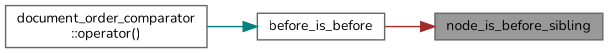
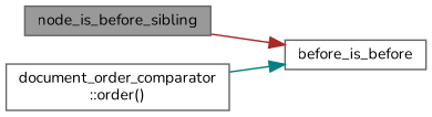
  digraph {
    fontname=Nunito
    rankdir=RL
    node [color=grey40 fillcolor=white fontname=Nunito fontsize=10 shape=box style=filled]
    edge [dir=back fontname=Nunito fontsize=10 labelfontname=Helvetica labelfontsize=10 style=solid]
    n1 [color=gray40 fillcolor=grey60 fontcolor=black height=0.2 label=node_is_before_sibling width=0.4]
    n2 [height=0.2 label=before_is_before width=0.4]
-   n3 [height=0.2 label="document_order_comparator\l::operator()" width=0.4]
-   n1 -> n2 [color=brown]
+   n3 [height=0.2 label="document_order_comparator\l::order()" width=0.4]
+   n2 -> n1 [color=brown]
    n2 -> n3 [color=teal]
  }
